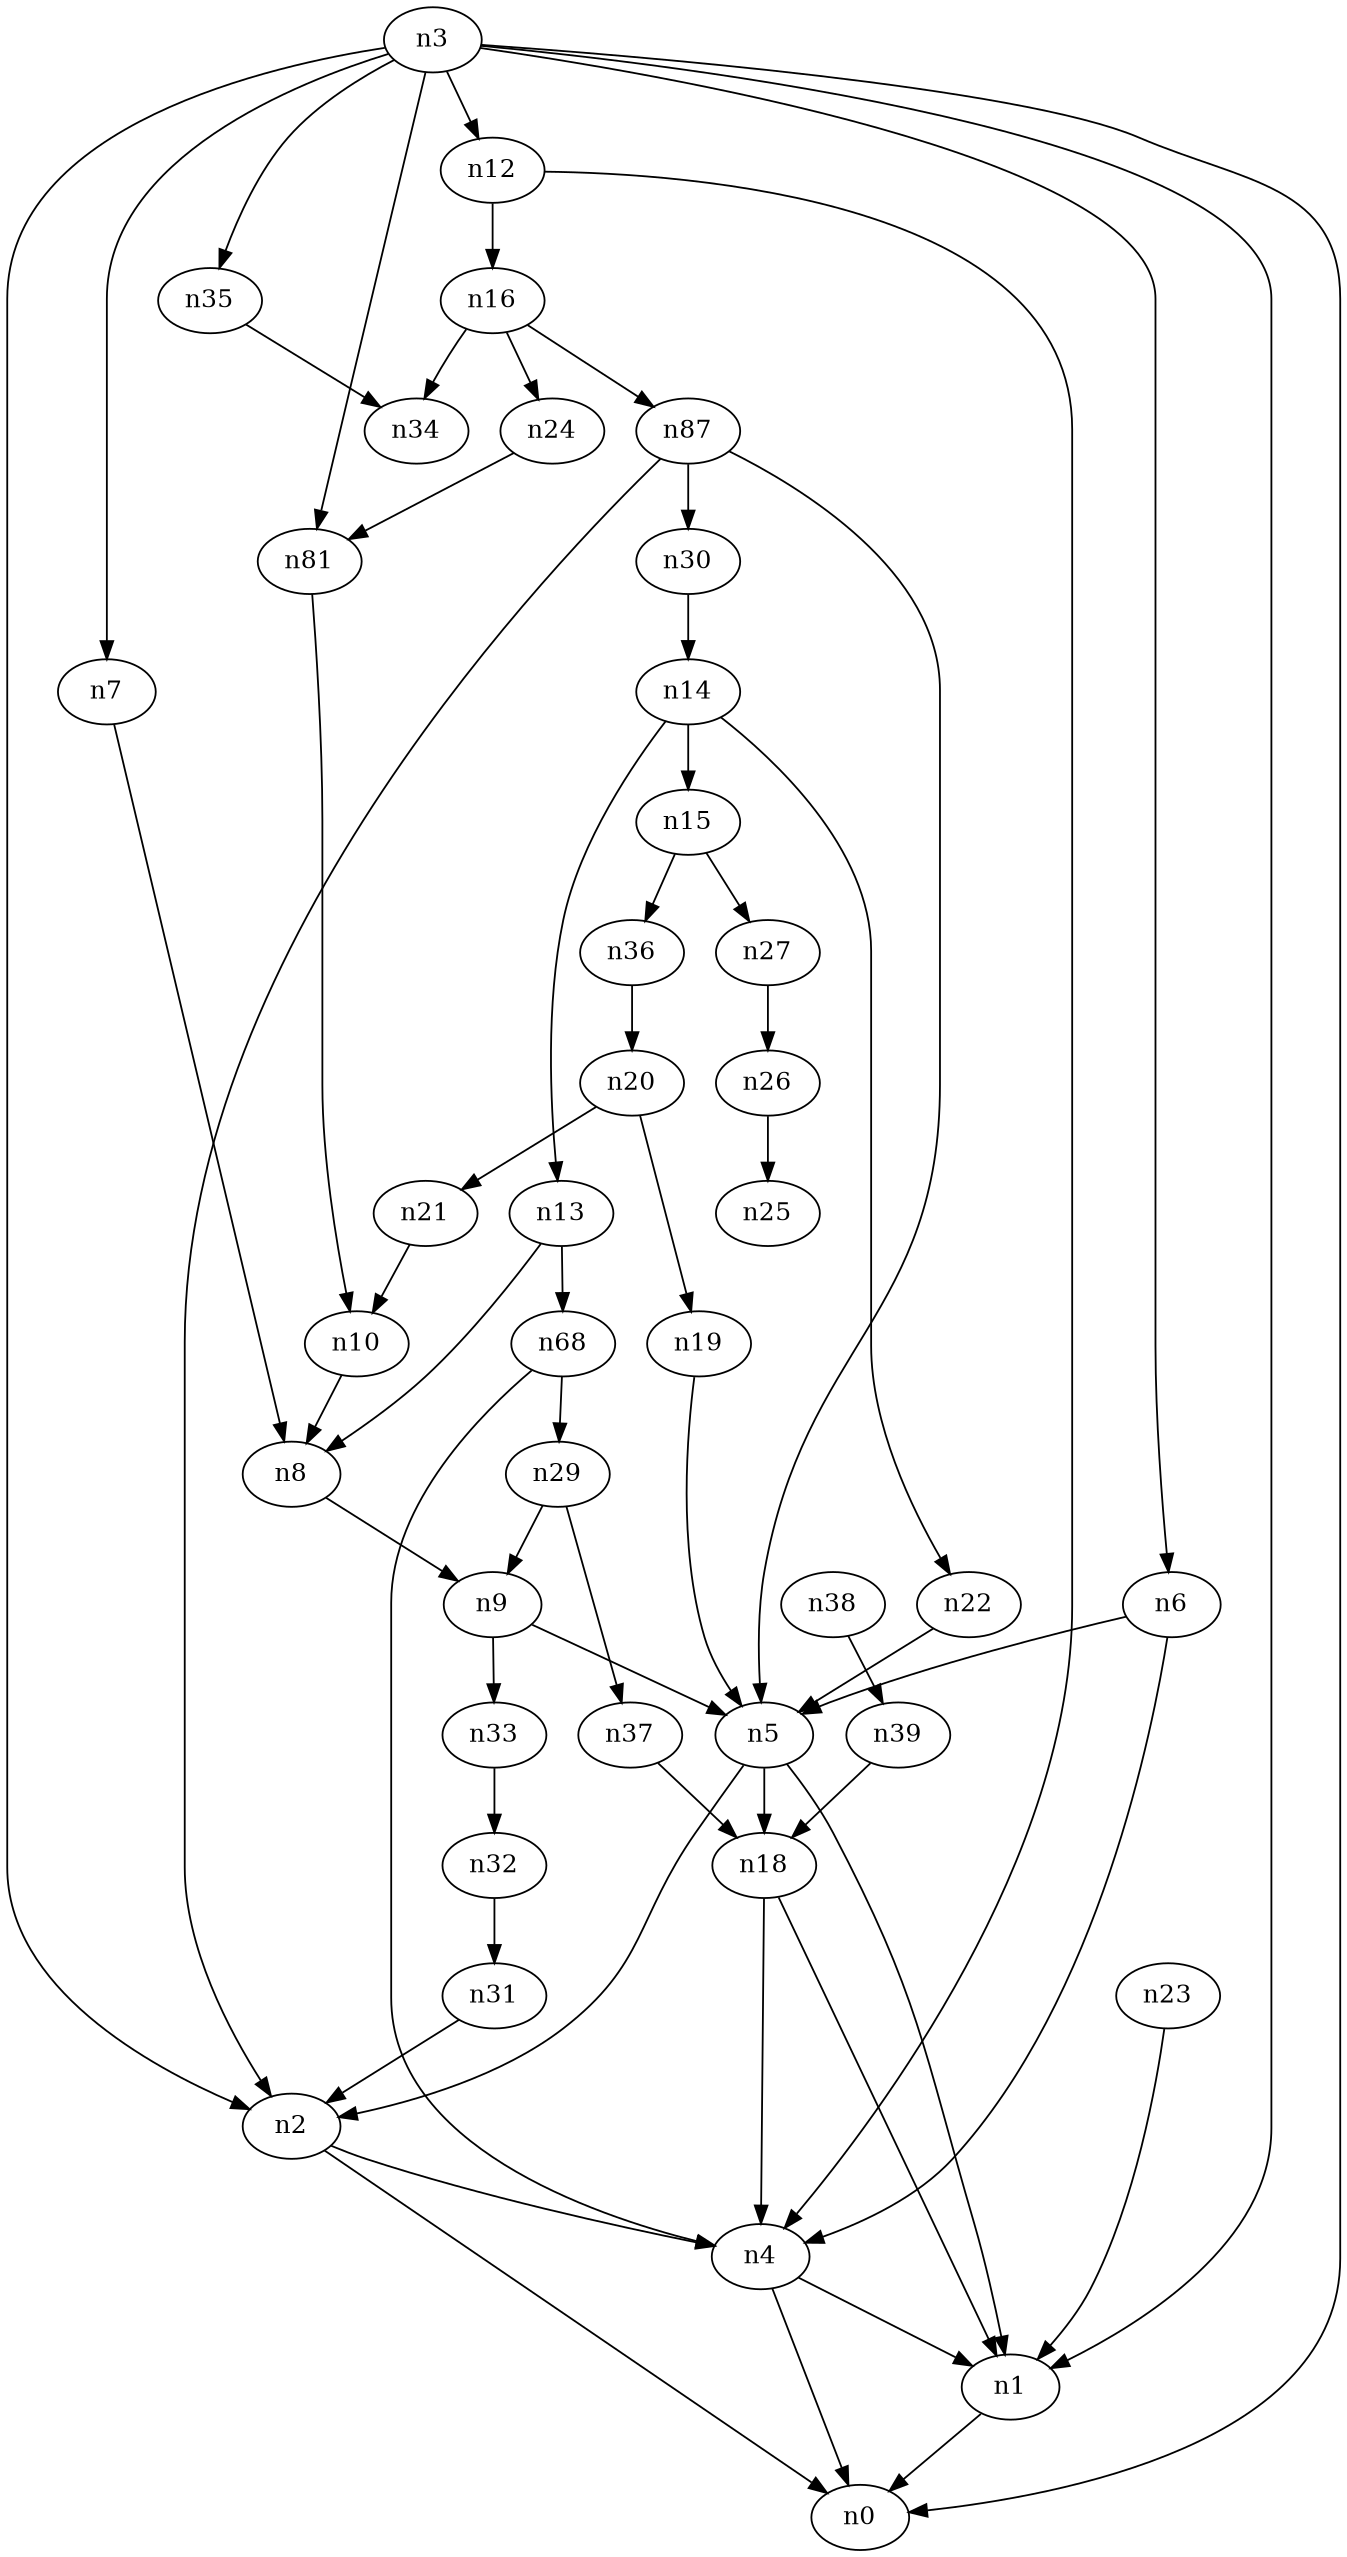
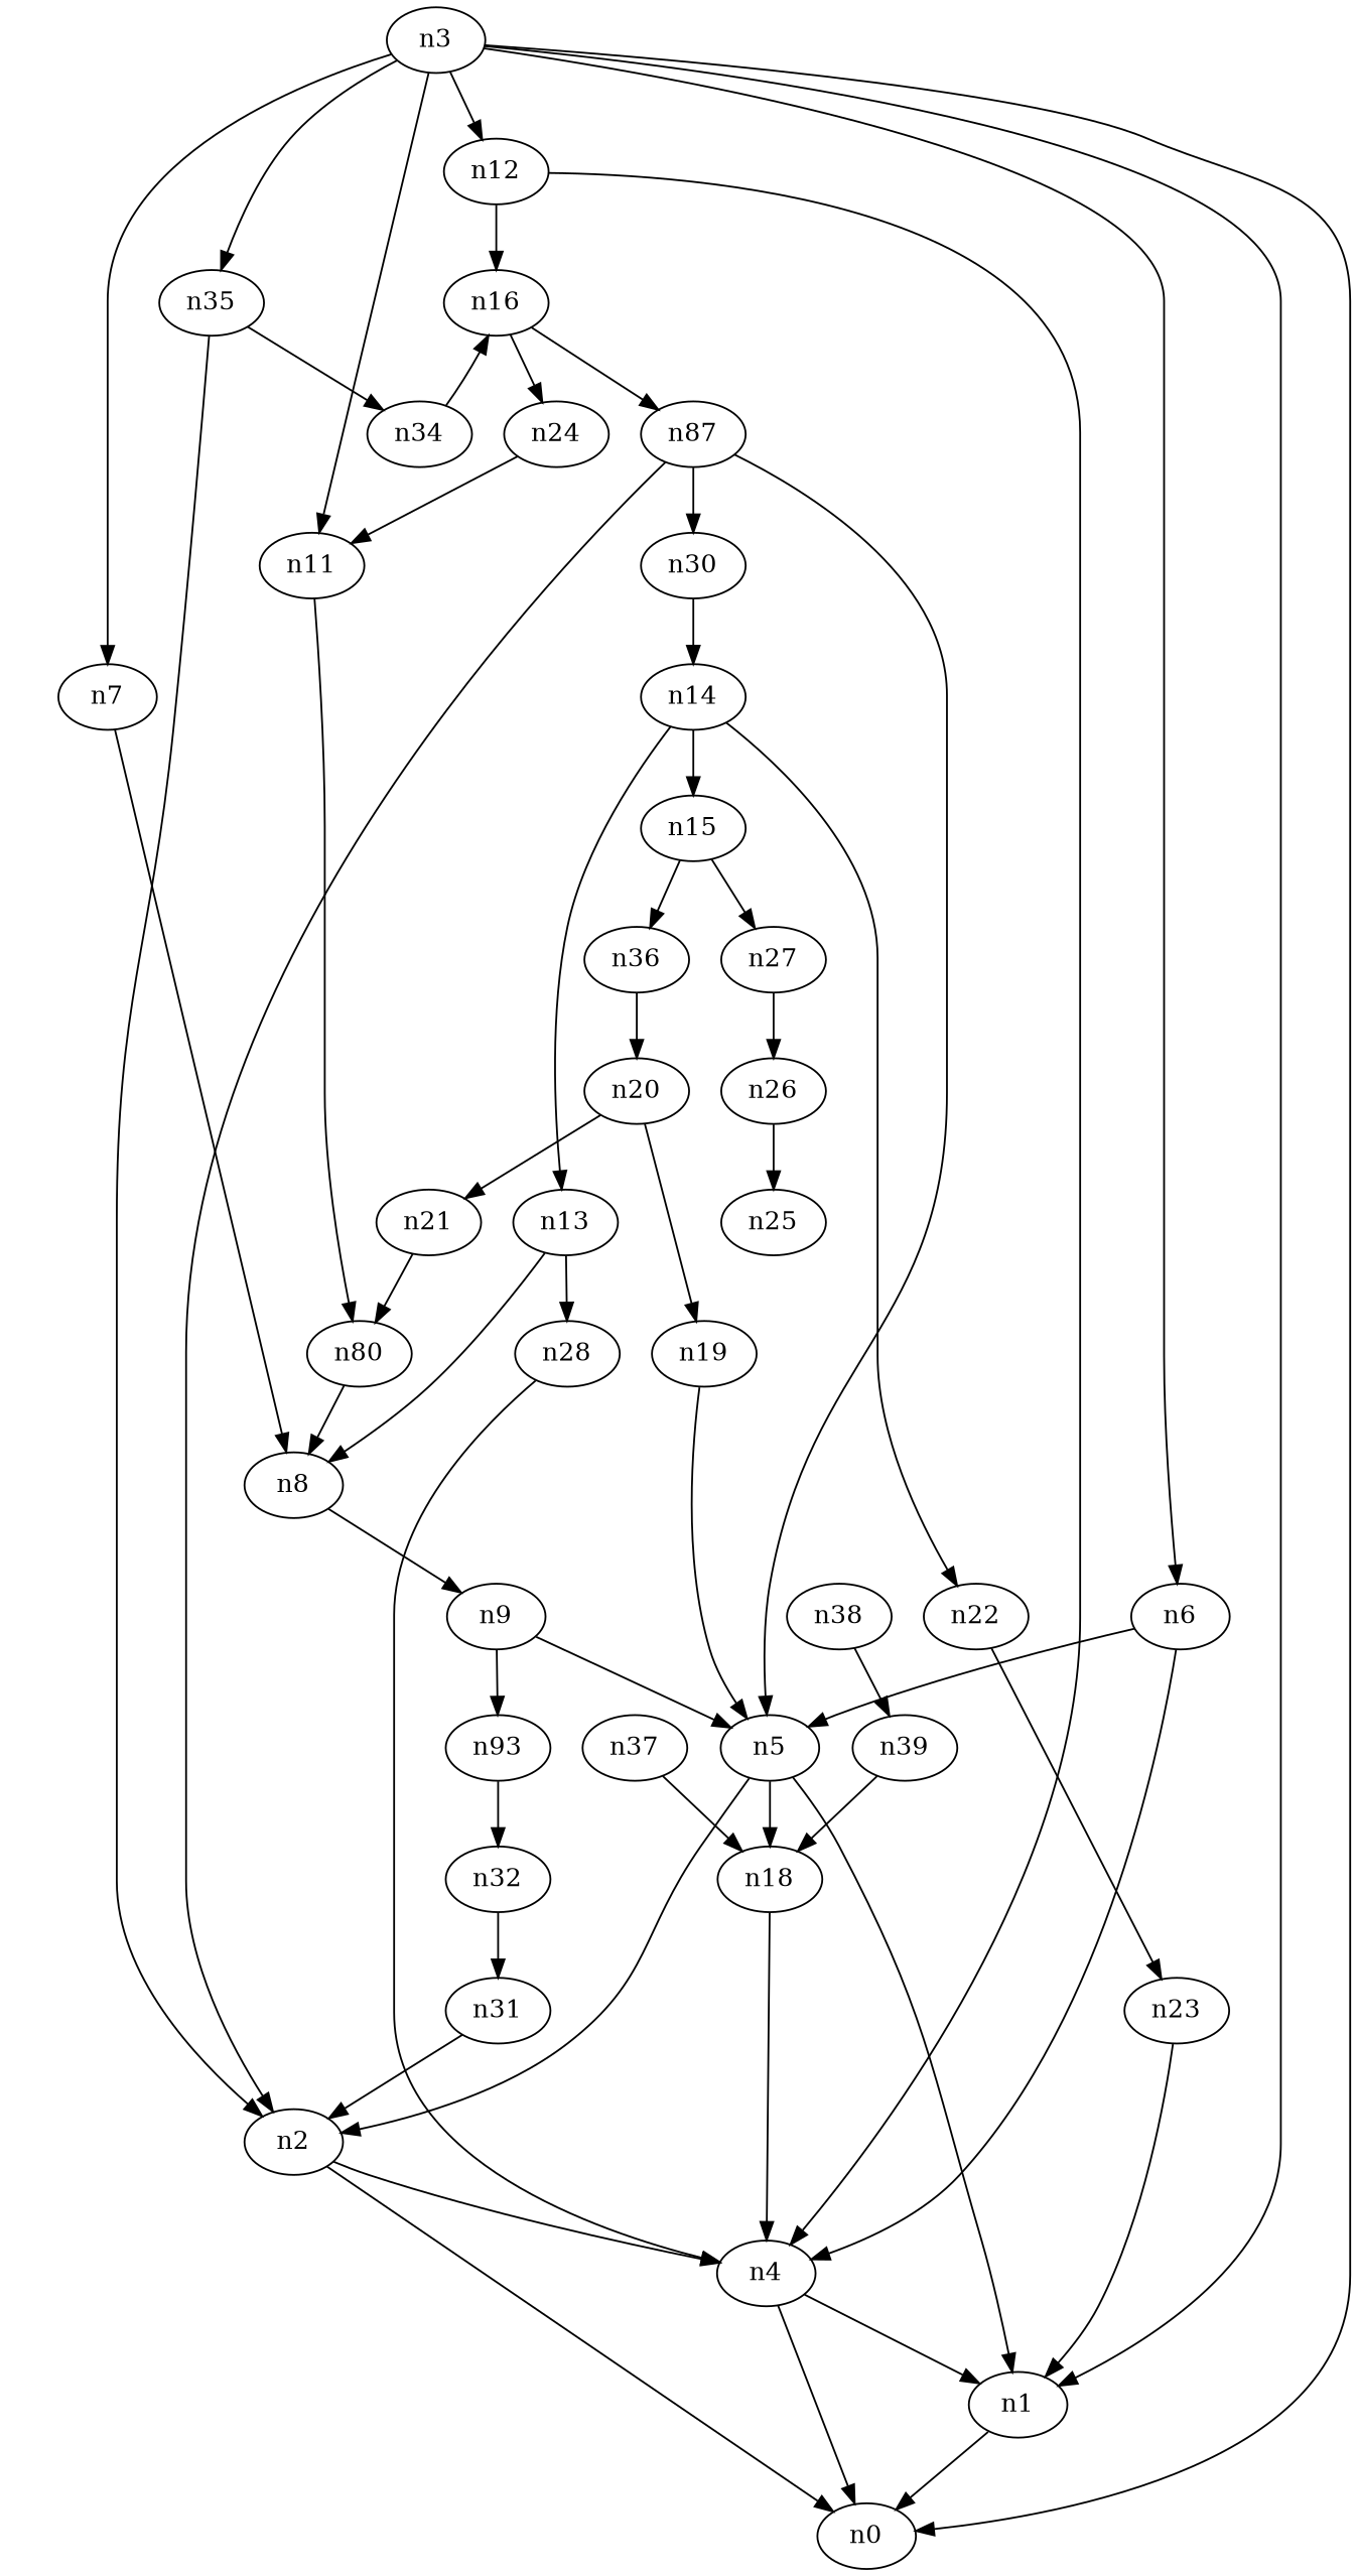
  digraph {
    n1
    n0
    n2
    n4
    n3
    n6
    n7
-   n11 [label=n81]
+   n11
    n12
    n35
    n5
    n8
-   n10
+   n10 [label=n80]
    n16
    n34
    n18
    n9
    n17 [label=n87]
    n24
-   n33
+   n33 [label=n93]
    n32
    n31
    n30
    n13
-   n28 [label=n68]
-   n29
+   n28
    n37
    n14
    n15
    n22
    n27
    n36
    n23
    n26
    n20
    n25
    n19
    n21
    n38
    n39
    n1 -> n0
    n2 -> n0
    n2 -> n4
    n4 -> n1
    n4 -> n0
    n3 -> n1
    n3 -> n0
-   n3 -> n2
+   n35 -> n2
    n3 -> n6
    n3 -> n7
    n3 -> n11
    n3 -> n12
    n3 -> n35
    n6 -> n4
    n6 -> n5
    n7 -> n8
    n11 -> n10
    n12 -> n4
    n12 -> n16
    n35 -> n34
    n5 -> n1
    n5 -> n2
    n5 -> n18
    n8 -> n9
    n10 -> n8
    n16 -> n17
    n16 -> n24
-   n16 -> n34
-   n18 -> n1
+   n34 -> n16
    n18 -> n4
    n9 -> n5
    n9 -> n33
    n17 -> n2
    n17 -> n5
    n17 -> n30
    n24 -> n11
    n33 -> n32
    n32 -> n31
    n31 -> n2
    n30 -> n14
    n13 -> n8
    n13 -> n28
    n28 -> n4
-   n28 -> n29
-   n29 -> n9
-   n29 -> n37
    n37 -> n18
    n14 -> n13
    n14 -> n15
    n14 -> n22
    n15 -> n27
    n15 -> n36
-   n22 -> n5
+   n22 -> n23
    n27 -> n26
    n36 -> n20
    n23 -> n1
    n26 -> n25
    n20 -> n19
    n20 -> n21
    n19 -> n5
    n21 -> n10
    n38 -> n39
    n39 -> n18
  }
